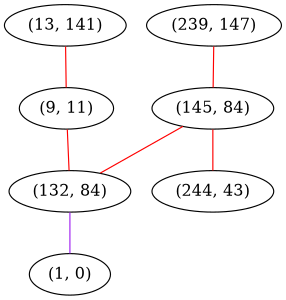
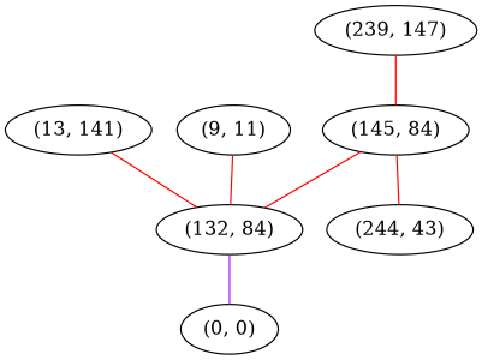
  graph {
    edge [color=red weight=1]
    n1 [label="(13, 141)"]
    "(132, 84)"
-   "(0, 0)" [label="(1, 0)"]
+   "(0, 0)"
    n4 [label="(239, 147)"]
    "(145, 84)"
    "(244, 43)"
    "(9, 11)"
-   n1 -- "(9, 11)"
+   n1 -- "(132, 84)"
    "(132, 84)" -- "(0, 0)" [color=purple weight=4]
    n4 -- "(145, 84)"
    "(145, 84)" -- "(132, 84)"
    "(145, 84)" -- "(244, 43)"
    "(9, 11)" -- "(132, 84)"
  }
